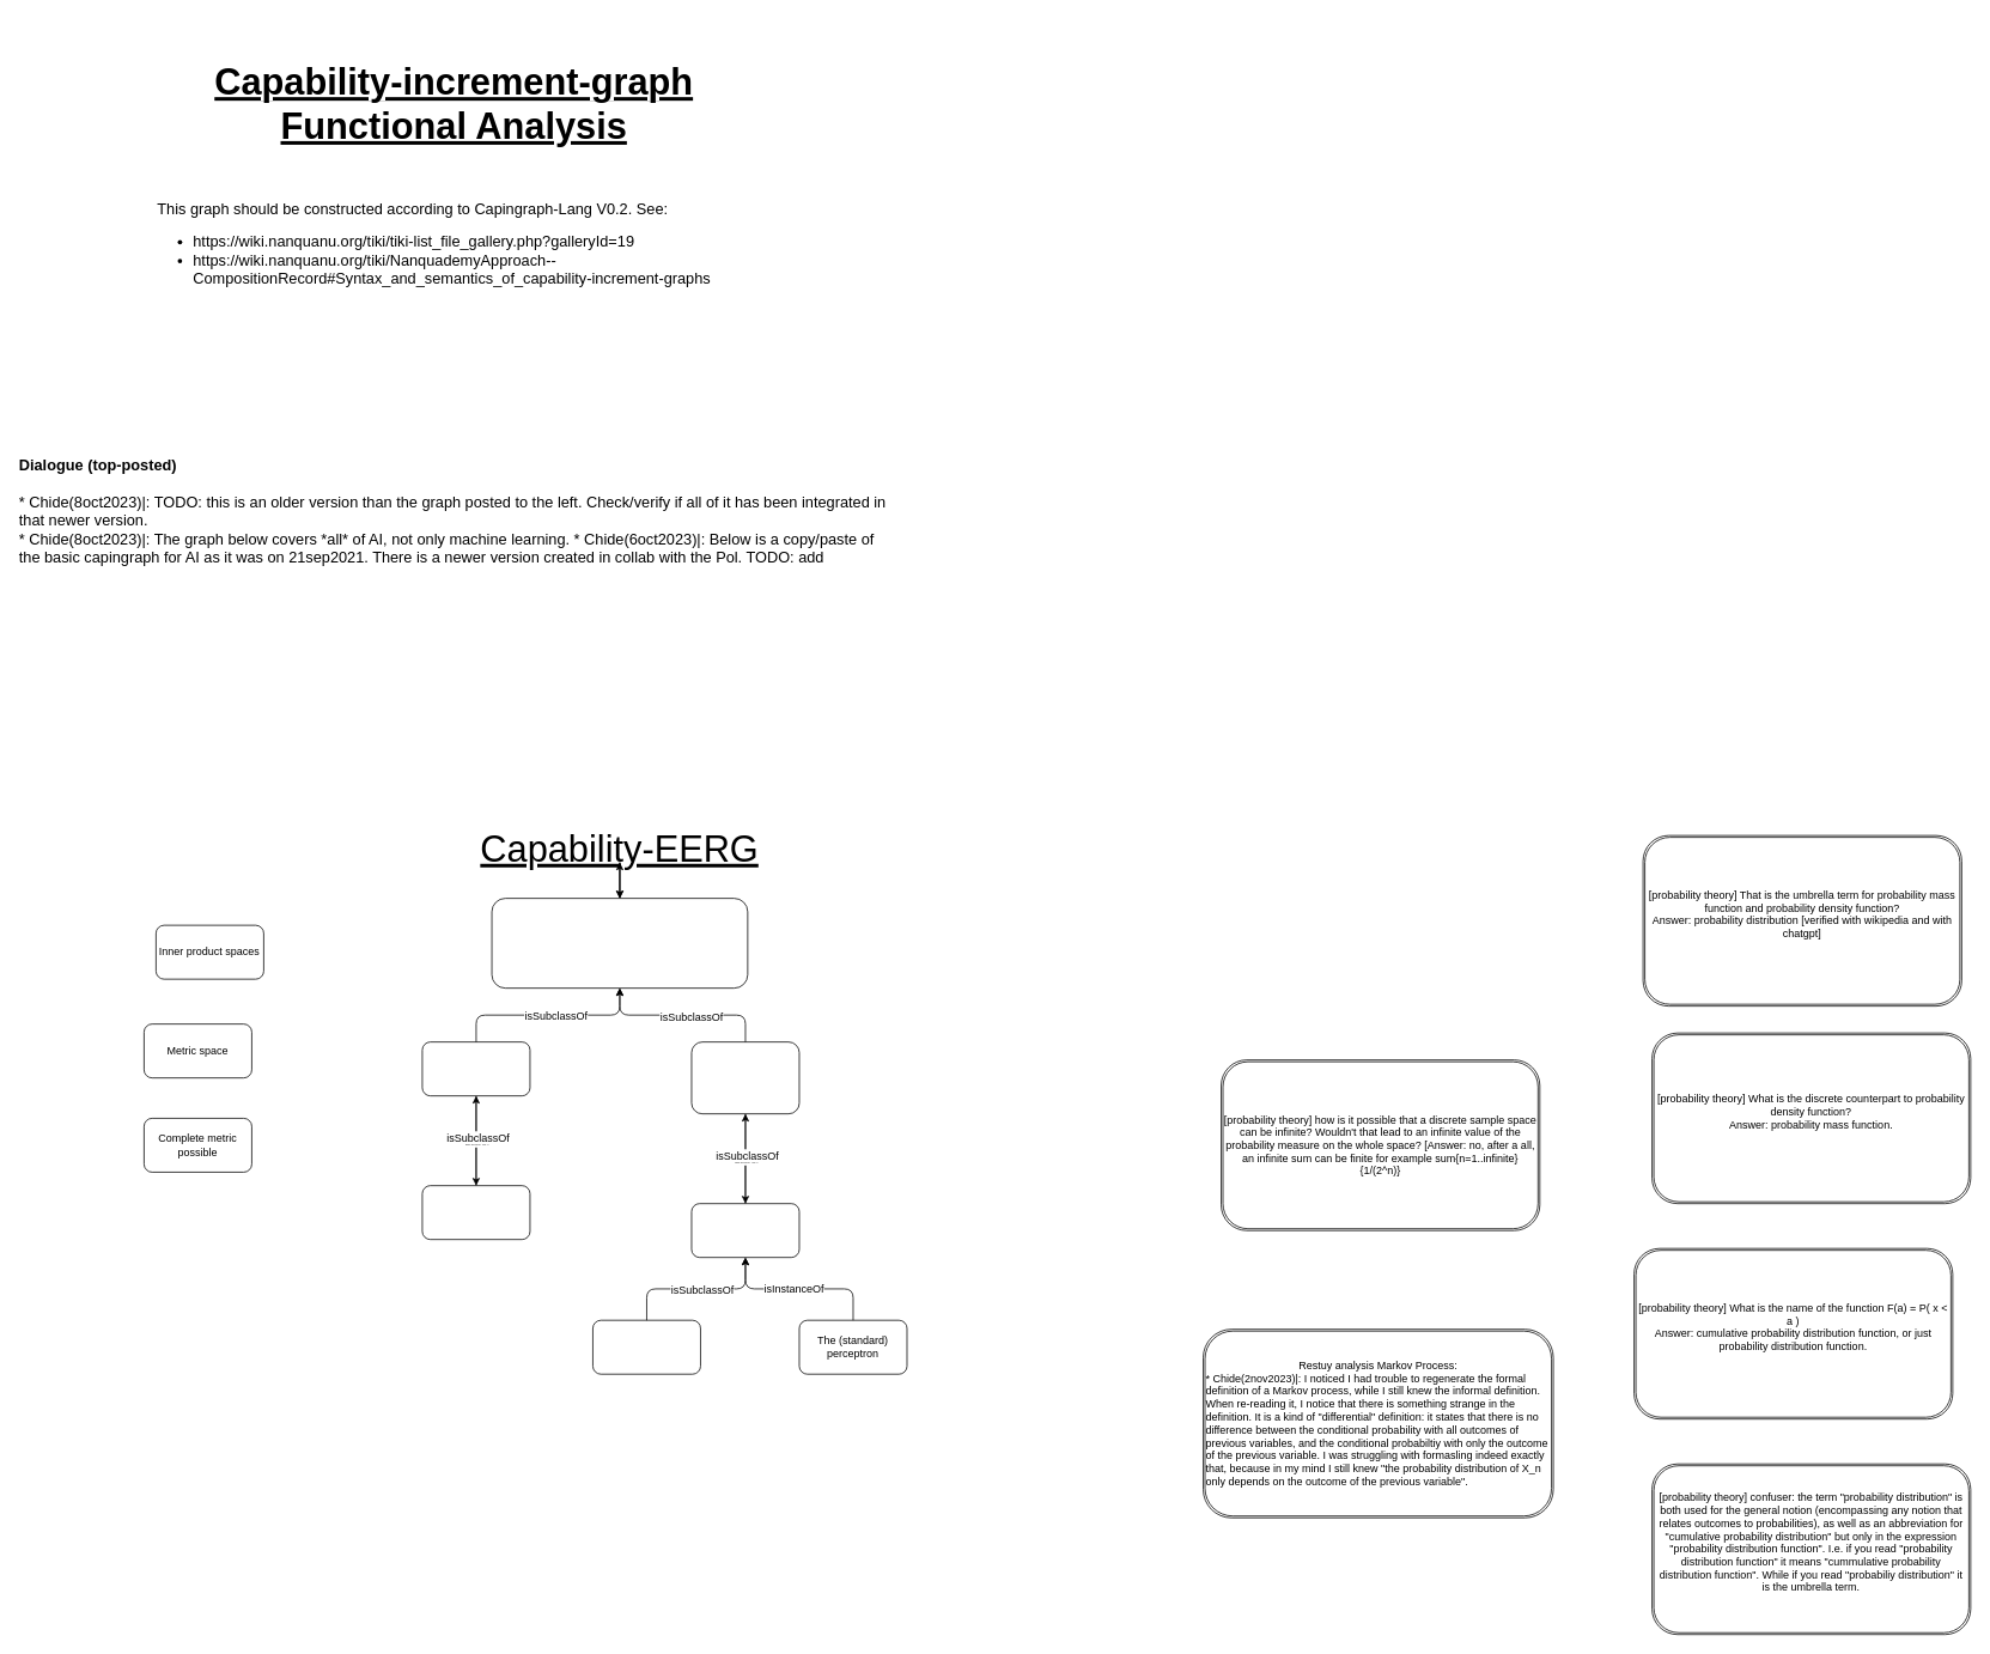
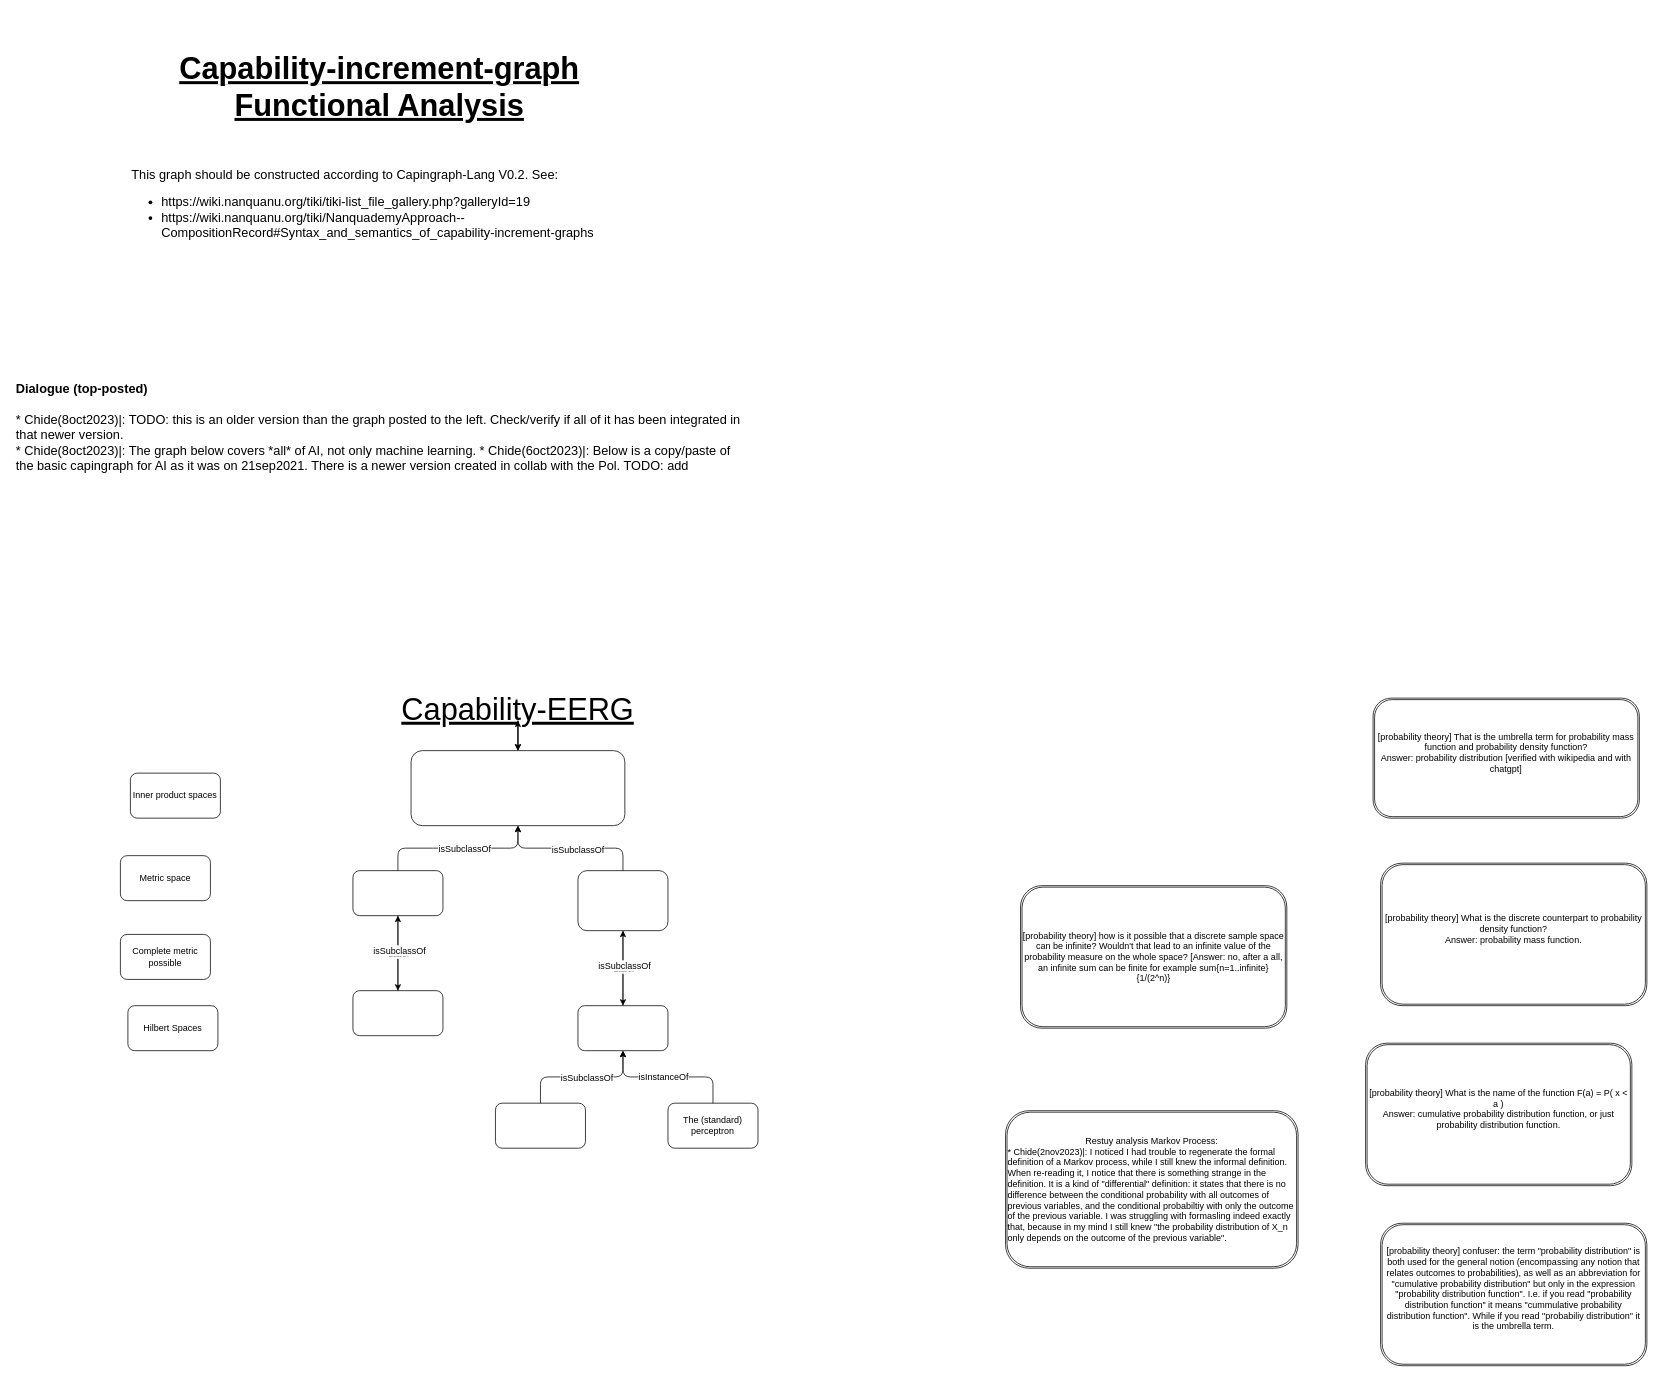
  <mxCell id="0" />
  <mxCell id="1" parent="0" />
  <mxCell id="2" value="&lt;div&gt;[probability theory] how is it possible that a discrete sample space can be infinite? Wouldn't that lead to an infinite value of the probability measure on the whole space? [Answer: no, after a all, an infinite sum can be finite for example sum{n=1..infinite}{1/(2^n)}&lt;/div&gt;" style="shape=ext;double=1;rounded=1;whiteSpace=wrap;html=1;" parent="1" vertex="1"><mxGeometry x="1360" y="1180" width="355" height="190" as="geometry" /></mxCell>
- <mxCell id="3" value="&lt;div&gt;[probability theory] That is the umbrella term for probability mass function and probability density function?&lt;/div&gt;&lt;div&gt;Answer: probability distribution [verified with wikipedia and with chatgpt]&lt;/div&gt;&lt;div&gt;&lt;br&gt;&lt;/div&gt;" style="shape=ext;double=1;rounded=1;whiteSpace=wrap;html=1;" parent="1" vertex="1"><mxGeometry x="1830" y="930" width="355" height="190" as="geometry" /></mxCell>
+ <mxCell id="3" value="&lt;div&gt;[probability theory] That is the umbrella term for probability mass function and probability density function?&lt;/div&gt;&lt;div&gt;Answer: probability distribution [verified with wikipedia and with chatgpt]&lt;/div&gt;&lt;div&gt;&lt;br&gt;&lt;/div&gt;" style="shape=ext;double=1;rounded=1;whiteSpace=wrap;html=1;" parent="1" vertex="1"><mxGeometry x="1830" y="930" width="355" height="160" as="geometry" /></mxCell>
  <mxCell id="4" value="&lt;div&gt;[probability theory] What is the discrete counterpart to probability density function?&lt;/div&gt;&lt;div&gt;Answer: probability mass function.&lt;/div&gt;&lt;div&gt;&lt;br&gt;&lt;/div&gt;" style="shape=ext;double=1;rounded=1;whiteSpace=wrap;html=1;" parent="1" vertex="1"><mxGeometry x="1840" y="1150" width="355" height="190" as="geometry" /></mxCell>
  <mxCell id="5" value="&lt;div&gt;[probability theory] What is the name of the function F(a) = P( x &amp;lt; a )&lt;/div&gt;&lt;div&gt;Answer: cumulative probability distribution function, or just probability distribution function.&lt;/div&gt;&lt;div&gt;&lt;br&gt;&lt;/div&gt;" style="shape=ext;double=1;rounded=1;whiteSpace=wrap;html=1;" parent="1" vertex="1"><mxGeometry x="1820" y="1390" width="355" height="190" as="geometry" /></mxCell>
  <mxCell id="6" value="&lt;div&gt;[probability theory] confuser: the term &quot;probability distribution&quot; is both used for the general notion (encompassing any notion that relates outcomes to probabilities), as well as an abbreviation for &quot;cumulative probability distribution&quot; but only in the expression &quot;probability distribution function&quot;. I.e. if you read &quot;probability distribution function&quot; it means &quot;cummulative probability distribution function&quot;. While if you read &quot;probabiliy distribution&quot; it is the umbrella term.&lt;/div&gt;&lt;div&gt;&lt;br&gt;&lt;/div&gt;" style="shape=ext;double=1;rounded=1;whiteSpace=wrap;html=1;" parent="1" vertex="1"><mxGeometry x="1840" y="1630" width="355" height="190" as="geometry" /></mxCell>
  <mxCell id="7" value="Restuy analysis Markov Process:&lt;br&gt;&lt;div style=&quot;text-align: left;&quot;&gt;&lt;span style=&quot;background-color: initial;&quot;&gt;* Chide(2nov2023)|: I noticed I had trouble to regenerate the formal definition of a Markov process, while I still knew the informal definition. When re-reading it, I notice that there is something strange in the definition. It is a kind of &quot;differential&quot; definition: it states that there is no difference between the conditional probability with all outcomes of previous variables, and the conditional probabiltiy with only the outcome of the previous variable. I was struggling with formasling indeed exactly that, because in my mind I still knew &quot;the probability distribution of X_n only depends on the outcome of the previous variable&quot;.&lt;/span&gt;&lt;/div&gt;" style="shape=ext;double=1;rounded=1;whiteSpace=wrap;html=1;" parent="1" vertex="1"><mxGeometry x="1340" y="1480" width="390" height="210" as="geometry" /></mxCell>
  <mxCell id="8" value="" style="edgeStyle=none;html=1;" edge="1" parent="1" source="10" target="12"><mxGeometry relative="1" as="geometry" /></mxCell>
  <mxCell id="9" value="" style="edgeStyle=none;html=1;" edge="1" parent="1" source="10" target="12"><mxGeometry relative="1" as="geometry" /></mxCell>
  <mxCell id="10" value="Capability-EERG" style="text;html=1;strokeColor=none;fillColor=none;align=center;verticalAlign=middle;whiteSpace=wrap;rounded=0;fontSize=41;fontStyle=4" vertex="1" parent="1"><mxGeometry x="470" y="930" width="440" height="30" as="geometry" /></mxCell>
  <mxCell id="11" value="" style="edgeStyle=none;html=1;" edge="1" parent="1" source="12" target="10"><mxGeometry relative="1" as="geometry" /></mxCell>
  <mxCell id="12" value="" style="rounded=1;whiteSpace=wrap;html=1;fontSize=12;" vertex="1" parent="1"><mxGeometry x="547.5" y="1000" width="285" height="100" as="geometry" /></mxCell>
  <mxCell id="13" value="" style="edgeStyle=none;html=1;" edge="1" parent="1" source="14" target="27"><mxGeometry relative="1" as="geometry" /></mxCell>
  <mxCell id="14" value="" style="rounded=1;whiteSpace=wrap;html=1;fontSize=12;" vertex="1" parent="1"><mxGeometry x="470" y="1160" width="120" height="60" as="geometry" /></mxCell>
  <mxCell id="15" value="" style="edgeStyle=none;html=1;" edge="1" parent="1" source="16" target="17"><mxGeometry relative="1" as="geometry" /></mxCell>
  <mxCell id="16" value="" style="rounded=1;whiteSpace=wrap;html=1;fontSize=12;" vertex="1" parent="1"><mxGeometry x="770" y="1160" width="120" height="80" as="geometry" /></mxCell>
  <mxCell id="17" value="" style="rounded=1;whiteSpace=wrap;html=1;fontSize=12;" vertex="1" parent="1"><mxGeometry x="770" y="1340" width="120" height="60" as="geometry" /></mxCell>
  <mxCell id="18" value="" style="endArrow=classic;html=1;fontSize=12;edgeStyle=orthogonalEdgeStyle;" edge="1" parent="1" source="14" target="12"><mxGeometry relative="1" as="geometry"><mxPoint x="522.5" y="1140" as="sourcePoint" /><mxPoint x="622.5" y="1140" as="targetPoint" /></mxGeometry></mxCell>
  <mxCell id="19" value="Label" style="edgeLabel;resizable=0;html=1;align=center;verticalAlign=middle;" connectable="0" vertex="1" parent="18"><mxGeometry relative="1" as="geometry" /></mxCell>
  <mxCell id="20" value="&lt;div&gt;isSubclassOf&lt;/div&gt;" style="edgeLabel;html=1;align=center;verticalAlign=middle;resizable=0;points=[];fontSize=12;" vertex="1" connectable="0" parent="18"><mxGeometry x="0.07" y="-1" relative="1" as="geometry"><mxPoint as="offset" /></mxGeometry></mxCell>
  <mxCell id="21" value="" style="endArrow=classic;html=1;fontSize=12;edgeStyle=orthogonalEdgeStyle;" edge="1" parent="1" source="16" target="12"><mxGeometry relative="1" as="geometry"><mxPoint x="790" y="1130" as="sourcePoint" /><mxPoint x="890" y="1130" as="targetPoint" /></mxGeometry></mxCell>
  <mxCell id="22" value="Label" style="edgeLabel;resizable=0;html=1;align=center;verticalAlign=middle;" connectable="0" vertex="1" parent="21"><mxGeometry relative="1" as="geometry" /></mxCell>
  <mxCell id="23" value="&lt;div&gt;isSubclassOf&lt;/div&gt;" style="edgeLabel;html=1;align=center;verticalAlign=middle;resizable=0;points=[];fontSize=12;" vertex="1" connectable="0" parent="21"><mxGeometry x="-0.086" y="2" relative="1" as="geometry"><mxPoint as="offset" /></mxGeometry></mxCell>
  <mxCell id="24" value="" style="endArrow=classic;html=1;fontSize=12;edgeStyle=orthogonalEdgeStyle;" edge="1" parent="1" source="17" target="16"><mxGeometry relative="1" as="geometry"><mxPoint x="440" y="1280" as="sourcePoint" /><mxPoint x="580" y="1230" as="targetPoint" /></mxGeometry></mxCell>
  <mxCell id="25" value="Label" style="edgeLabel;resizable=0;html=1;align=center;verticalAlign=middle;" connectable="0" vertex="1" parent="24"><mxGeometry relative="1" as="geometry" /></mxCell>
  <mxCell id="26" value="&lt;div&gt;isSubclassOf&lt;/div&gt;" style="edgeLabel;html=1;align=center;verticalAlign=middle;resizable=0;points=[];fontSize=12;" vertex="1" connectable="0" parent="24"><mxGeometry x="0.07" y="-1" relative="1" as="geometry"><mxPoint as="offset" /></mxGeometry></mxCell>
  <mxCell id="27" value="" style="rounded=1;whiteSpace=wrap;html=1;fontSize=12;" vertex="1" parent="1"><mxGeometry x="470" y="1320" width="120" height="60" as="geometry" /></mxCell>
  <mxCell id="28" value="" style="endArrow=classic;html=1;fontSize=12;edgeStyle=orthogonalEdgeStyle;" edge="1" parent="1" source="27" target="14"><mxGeometry relative="1" as="geometry"><mxPoint x="430" y="1310" as="sourcePoint" /><mxPoint x="430" y="1230" as="targetPoint" /></mxGeometry></mxCell>
  <mxCell id="29" value="Label" style="edgeLabel;resizable=0;html=1;align=center;verticalAlign=middle;" connectable="0" vertex="1" parent="28"><mxGeometry relative="1" as="geometry" /></mxCell>
  <mxCell id="30" value="&lt;div&gt;isSubclassOf&lt;/div&gt;" style="edgeLabel;html=1;align=center;verticalAlign=middle;resizable=0;points=[];fontSize=12;" vertex="1" connectable="0" parent="28"><mxGeometry x="0.07" y="-1" relative="1" as="geometry"><mxPoint as="offset" /></mxGeometry></mxCell>
  <mxCell id="31" value="" style="rounded=1;whiteSpace=wrap;html=1;fontSize=12;" vertex="1" parent="1"><mxGeometry x="660" y="1470" width="120" height="60" as="geometry" /></mxCell>
  <mxCell id="32" value="&lt;div&gt;The (standard) perceptron&lt;br&gt;&lt;/div&gt;" style="rounded=1;whiteSpace=wrap;html=1;fontSize=12;" vertex="1" parent="1"><mxGeometry x="890" y="1470" width="120" height="60" as="geometry" /></mxCell>
  <mxCell id="33" value="" style="endArrow=classic;html=1;fontSize=12;edgeStyle=orthogonalEdgeStyle;" edge="1" parent="1" source="31" target="17"><mxGeometry relative="1" as="geometry"><mxPoint x="699.76" y="1405" as="sourcePoint" /><mxPoint x="699.76" y="1295" as="targetPoint" /></mxGeometry></mxCell>
  <mxCell id="34" value="Label" style="edgeLabel;resizable=0;html=1;align=center;verticalAlign=middle;" connectable="0" vertex="1" parent="33"><mxGeometry relative="1" as="geometry" /></mxCell>
  <mxCell id="35" value="&lt;div&gt;isSubclassOf&lt;/div&gt;" style="edgeLabel;html=1;align=center;verticalAlign=middle;resizable=0;points=[];fontSize=12;" vertex="1" connectable="0" parent="33"><mxGeometry x="0.07" y="-1" relative="1" as="geometry"><mxPoint as="offset" /></mxGeometry></mxCell>
  <mxCell id="36" value="" style="endArrow=classic;html=1;fontSize=12;edgeStyle=orthogonalEdgeStyle;" edge="1" parent="1" source="32" target="17"><mxGeometry relative="1" as="geometry"><mxPoint x="750" y="1480" as="sourcePoint" /><mxPoint x="840" y="1410" as="targetPoint" /></mxGeometry></mxCell>
  <mxCell id="37" value="Label" style="edgeLabel;resizable=0;html=1;align=center;verticalAlign=middle;" connectable="0" vertex="1" parent="36"><mxGeometry relative="1" as="geometry" /></mxCell>
  <mxCell id="38" value="isInstanceOf" style="edgeLabel;html=1;align=center;verticalAlign=middle;resizable=0;points=[];fontSize=12;" vertex="1" connectable="0" parent="36"><mxGeometry x="0.07" y="-1" relative="1" as="geometry"><mxPoint as="offset" /></mxGeometry></mxCell>
  <mxCell id="39" value="&lt;div style=&quot;text-align: left; font-size: 17px;&quot;&gt;&lt;span style=&quot;background-color: initial; font-size: 17px;&quot;&gt;&lt;b style=&quot;font-size: 17px;&quot;&gt;Dialogue (top-posted)&lt;/b&gt;&lt;/span&gt;&lt;/div&gt;&lt;div style=&quot;text-align: left; font-size: 17px;&quot;&gt;&lt;span style=&quot;background-color: initial; font-size: 17px;&quot;&gt;&lt;b style=&quot;font-size: 17px;&quot;&gt;&lt;br style=&quot;font-size: 17px;&quot;&gt;&lt;/b&gt;&lt;/span&gt;&lt;/div&gt;&lt;div style=&quot;text-align: left; font-size: 17px;&quot;&gt;&lt;span style=&quot;background-color: initial; font-size: 17px;&quot;&gt;* Chide(8oct2023)|: TODO: this is an older version than the graph posted to the left. Check/verify if all of it has been integrated in that newer version.&lt;/span&gt;&lt;br style=&quot;font-size: 17px;&quot;&gt;&lt;/div&gt;&lt;div style=&quot;text-align: left; font-size: 17px;&quot;&gt;&lt;span style=&quot;font-size: 17px; background-color: initial;&quot;&gt;* Chide(8oct2023)|: The graph below covers *all* of AI, not only machine learning. * Chide(6oct2023)|: Below is a copy/paste of the basic capingraph for AI as it was on 21sep2021. There is a newer version created in collab with the Pol. TODO: add&lt;/span&gt;&lt;/div&gt;&lt;font style=&quot;font-size: 17px;&quot;&gt;&lt;br style=&quot;font-size: 17px;&quot;&gt;&lt;/font&gt;" style="text;html=1;strokeColor=none;fillColor=none;align=center;verticalAlign=middle;whiteSpace=wrap;rounded=0;fontSize=17;" vertex="1" parent="1"><mxGeometry x="20" y="410" width="976.63" height="340" as="geometry" /></mxCell>
  <mxCell id="40" value="&lt;div&gt;Capability-increment-graph Functional Analysis&lt;/div&gt;&lt;div&gt;&lt;br&gt;&lt;/div&gt;" style="text;html=1;strokeColor=none;fillColor=none;align=center;verticalAlign=middle;whiteSpace=wrap;rounded=0;fontSize=41;fontStyle=5" vertex="1" parent="1"><mxGeometry x="223.31" y="20" width="565.2" height="240" as="geometry" /></mxCell>
  <mxCell id="41" value="&lt;font style=&quot;&quot;&gt;&lt;br&gt;This graph should be constructed according to Capingraph-Lang V0.2. See:&lt;br&gt;&lt;ul style=&quot;&quot;&gt;&lt;li style=&quot;&quot;&gt;&lt;font style=&quot;&quot;&gt;https://wiki.nanquanu.org/tiki/tiki-list_file_gallery.php?galleryId=19&lt;br style=&quot;font-size: 17px;&quot;&gt;&lt;/font&gt;&lt;/li&gt;&lt;li style=&quot;&quot;&gt;&lt;font style=&quot;&quot;&gt;https://wiki.nanquanu.org/tiki/NanquademyApproach--CompositionRecord#Syntax_and_semantics_of_capability-increment-graphs&lt;br&gt;&lt;/font&gt;&lt;/li&gt;&lt;/ul&gt;&lt;/font&gt;" style="text;html=1;strokeColor=none;fillColor=none;align=left;verticalAlign=middle;whiteSpace=wrap;rounded=0;fontSize=17;" vertex="1" parent="1"><mxGeometry x="173.31" y="140" width="690" height="260" as="geometry" /></mxCell>
  <mxCell id="42" value="Complete metric possible" style="rounded=1;whiteSpace=wrap;html=1;fontSize=12;" vertex="1" parent="1"><mxGeometry x="160" y="1245" width="120" height="60" as="geometry" /></mxCell>
  <mxCell id="43" value="Inner product spaces" style="rounded=1;whiteSpace=wrap;html=1;fontSize=12;" vertex="1" parent="1"><mxGeometry x="173.31" y="1030" width="120" height="60" as="geometry" /></mxCell>
+ <mxCell id="44" value="Hilbert Spaces" style="rounded=1;whiteSpace=wrap;html=1;fontSize=12;" vertex="1" parent="1"><mxGeometry x="170" y="1340" width="120" height="60" as="geometry" /></mxCell>
  <mxCell id="45" value="Metric space" style="rounded=1;whiteSpace=wrap;html=1;fontSize=12;" vertex="1" parent="1"><mxGeometry x="160" y="1140" width="120" height="60" as="geometry" /></mxCell>
